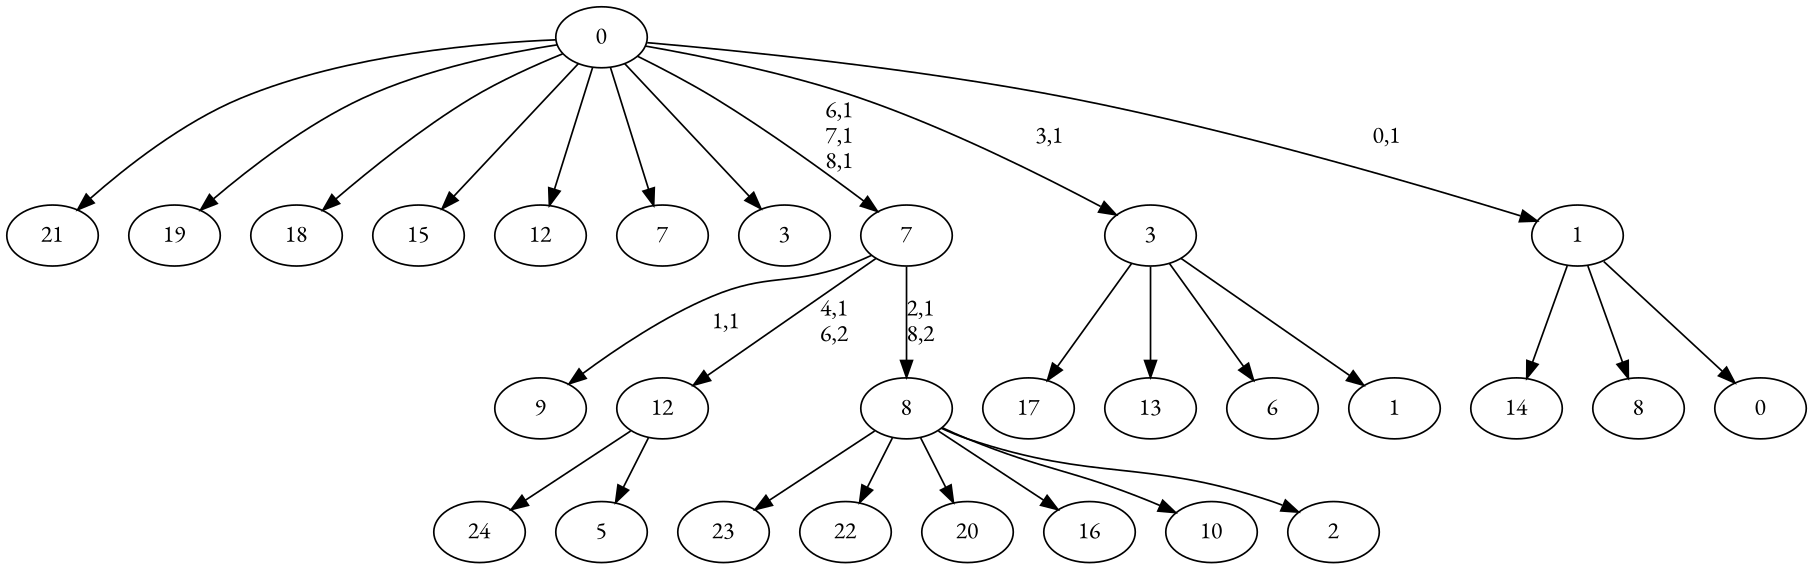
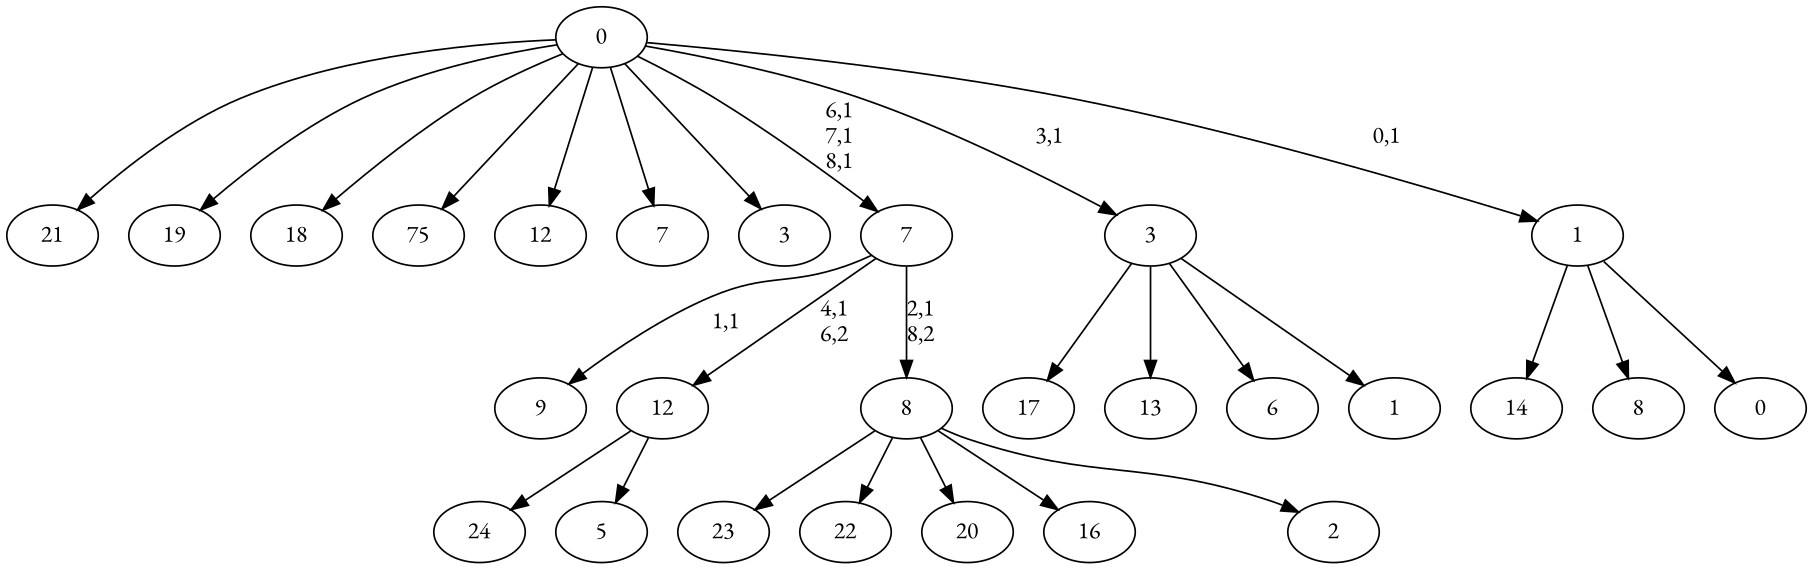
  digraph {
    fontname="EB Garamond"
    node [fontname="EB Garamond"]
    edge [fontname="EB Garamond"]
    n1 [label=24]
    n2 [label=23]
    n3 [label=22]
    n4 [label=21]
    n5 [label=20]
    n6 [label=19]
    n7 [label=18]
    n8 [label=17]
    n9 [label=16]
-   n10 [label=15]
+   n10 [label=75]
    n11 [label=14]
    n12 [label=13]
    n13 [label=12]
-   n14 [label=10]
    n15 [label=9]
    n16 [label=8]
    n17 [label=7]
    n18 [label=6]
    n19 [label=5]
    12
    n21 [label=3]
    n22 [label=2]
    8
    7
    n25 [label=1]
    3
    n27 [label=0]
    1
    0
    12 -> n1
    12 -> n19
    8 -> n2
    8 -> n3
    8 -> n5
    8 -> n9
-   8 -> n14
    8 -> n22
    7 -> n15 [label="1,1"]
    7 -> 12 [label="4,1\n6,2"]
    7 -> 8 [label="2,1\n8,2"]
    3 -> n8
    3 -> n12
    3 -> n18
    3 -> n25
    1 -> n11
    1 -> n16
    1 -> n27
    0 -> n4
    0 -> n6
    0 -> n7
    0 -> n10
    0 -> n13
    0 -> n17
    0 -> n21
    0 -> 7 [label="6,1\n7,1\n8,1"]
    0 -> 3 [label="3,1"]
    0 -> 1 [label="0,1"]
  }
